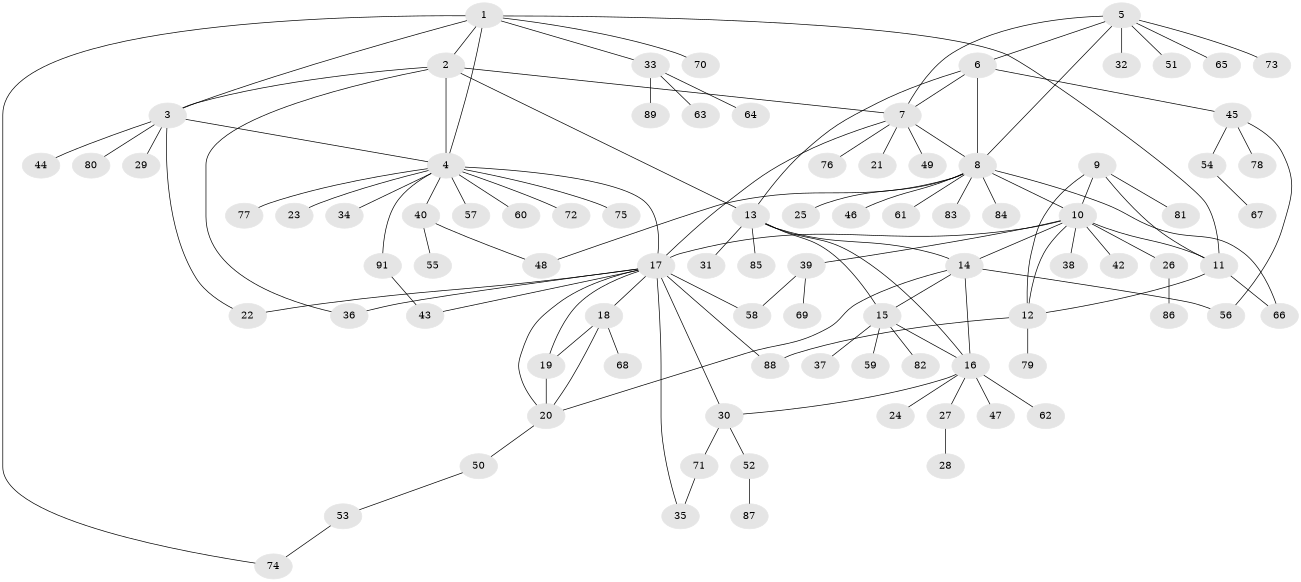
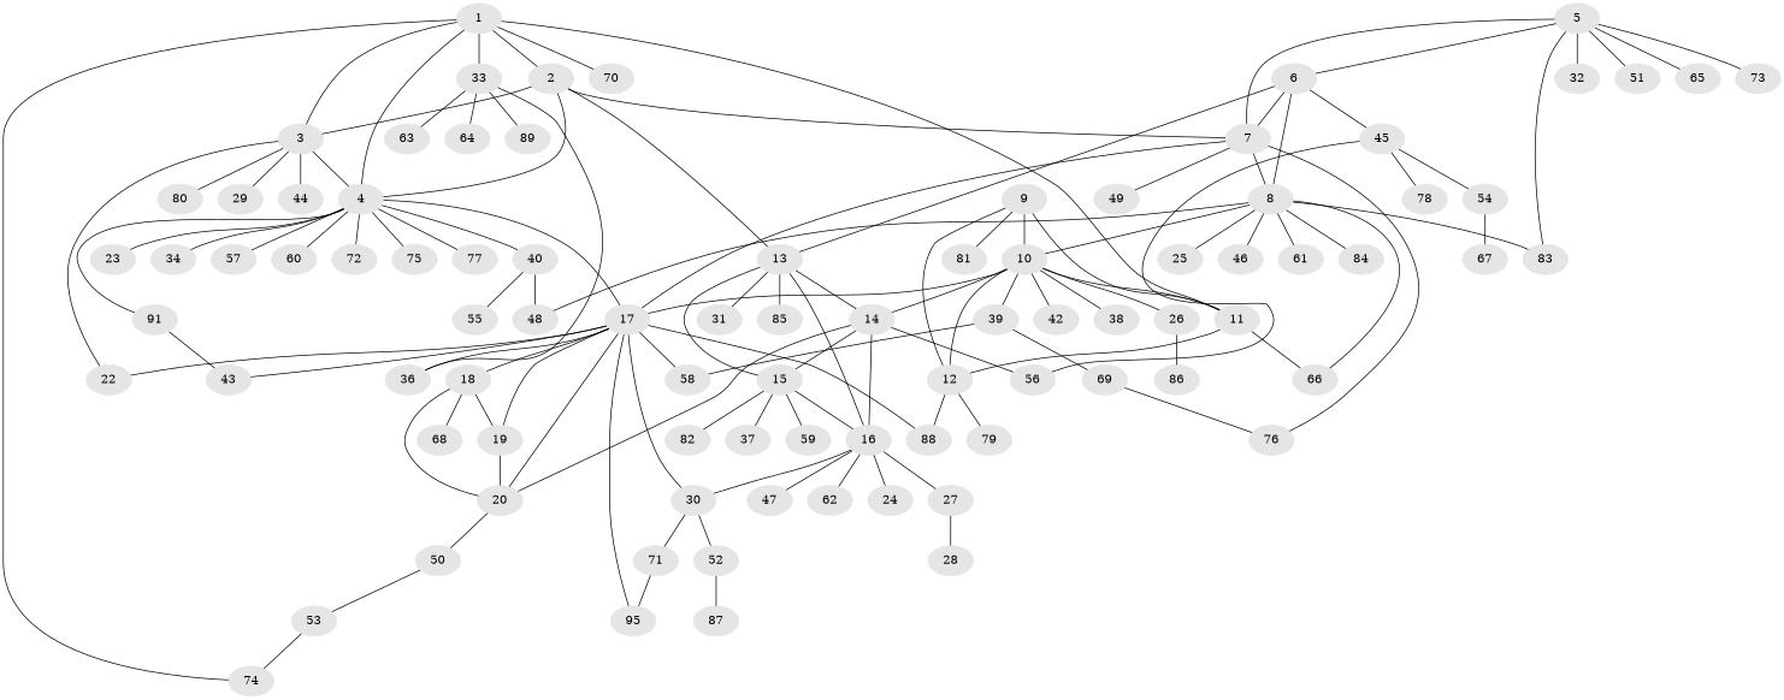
  graph {
    node [color=gray90 style=filled]
    1
    2
    3
    4
    11
    33
    70
    74
    7
    13
    36
    22
    29
    44
    80
    17
    23
    34
    40
    n20 [label=91]
    57
    60
    72
    75
    77
    66
    12
    63
    64
    89
    8
-   21
    49
    76
    14
    15
    16
    31
    85
    88
    20
    30
    18
    19
-   35
+   35 [label=95]
    43
    58
    48
    55
    5
    6
    32
    51
    65
    73
    45
    10
    25
    46
    61
    83
    84
    56
    54
    78
    26
    38
    39
    42
    9
    81
    79
    86
    69
    37
    59
    82
    24
    27
    47
    62
    50
    28
    52
    71
    68
    53
    87
    67
    1 -- 2
    1 -- 3
    1 -- 4
    1 -- 11
    1 -- 33
    1 -- 70
    1 -- 74
    2 -- 3
    2 -- 4
    2 -- 7
    2 -- 13
-   2 -- 36
+   33 -- 36
    3 -- 4
    3 -- 22
    3 -- 29
    3 -- 44
    3 -- 80
    4 -- 17
    4 -- 23
    4 -- 34
    4 -- 40
    4 -- n20
    4 -- 57
    4 -- 60
    4 -- 72
    4 -- 75
    4 -- 77
    11 -- 66
    11 -- 12
    33 -- 63
    33 -- 64
    33 -- 89
    7 -- 17
    7 -- 8
-   7 -- 21
    7 -- 49
    7 -- 76
    13 -- 14
    13 -- 15
    13 -- 16
    13 -- 31
    13 -- 85
    17 -- 36
    17 -- 22
    17 -- 88
    17 -- 20
    17 -- 30
    17 -- 18
    17 -- 19
    17 -- 35
    17 -- 43
    17 -- 58
    40 -- 48
    40 -- 55
    n20 -- 43
    12 -- 88
    12 -- 79
    8 -- 66
    8 -- 48
    8 -- 10
    8 -- 25
    8 -- 46
    8 -- 61
    8 -- 83
    8 -- 84
    14 -- 15
    14 -- 16
    14 -- 20
    14 -- 56
    15 -- 16
    15 -- 37
    15 -- 59
    15 -- 82
    16 -- 30
    16 -- 24
    16 -- 27
    16 -- 47
    16 -- 62
    20 -- 50
    30 -- 52
    30 -- 71
    18 -- 20
    18 -- 19
    18 -- 68
    19 -- 20
    5 -- 7
-   5 -- 8
+   5 -- 83
    5 -- 6
    5 -- 32
    5 -- 51
    5 -- 65
    5 -- 73
    6 -- 7
    6 -- 13
    6 -- 8
    6 -- 45
    45 -- 56
    45 -- 54
    45 -- 78
    10 -- 11
    10 -- 17
    10 -- 12
    10 -- 14
    10 -- 26
    10 -- 38
    10 -- 39
    10 -- 42
    54 -- 67
    26 -- 86
    39 -- 58
    39 -- 69
    9 -- 11
    9 -- 12
    9 -- 10
    9 -- 81
+   69 -- 76
    27 -- 28
    50 -- 53
    52 -- 87
    71 -- 35
    53 -- 74
  }
